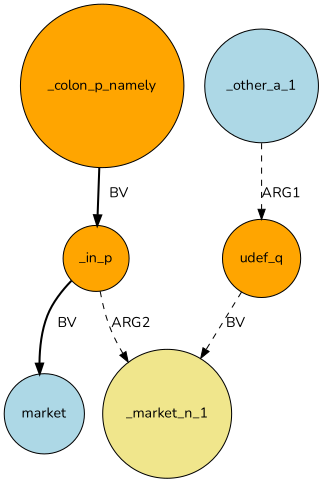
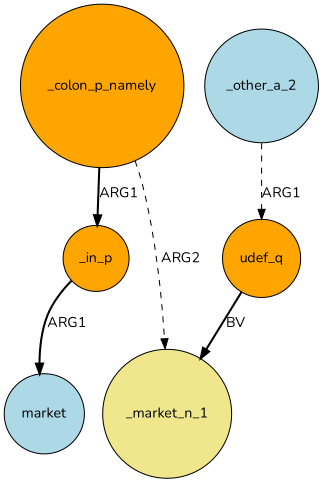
  digraph {
    fontname=Nunito
    node [fillcolor=orange fontname=Nunito shape=circle style=filled]
    edge [fontname=Nunito style=bold]
    _colon_p_namely
    _in_p
    n3 [fillcolor=lightblue label=market]
    _market_n_1 [fillcolor=khaki]
-   _other_a_1 [fillcolor=lightblue]
+   _other_a_1 [fillcolor=lightblue label=_other_a_2]
    udef_q
-   _colon_p_namely -> _in_p [label=BV]
-   _in_p -> n3 [label=BV]
-   _in_p -> _market_n_1 [label=ARG2 style=dashed]
+   _colon_p_namely -> _in_p [label=ARG1]
+   _in_p -> n3 [label=ARG1]
+   _colon_p_namely -> _market_n_1 [label=ARG2 style=dashed]
    _other_a_1 -> udef_q [label=ARG1 style=dashed]
-   udef_q -> _market_n_1 [label=BV style=dashed]
+   udef_q -> _market_n_1 [label=BV]
  }
